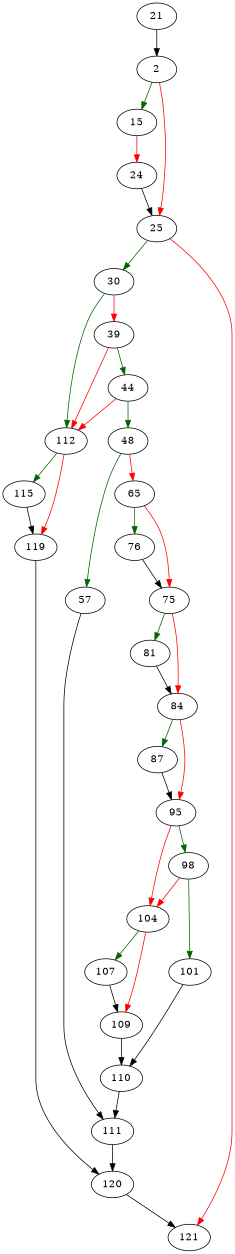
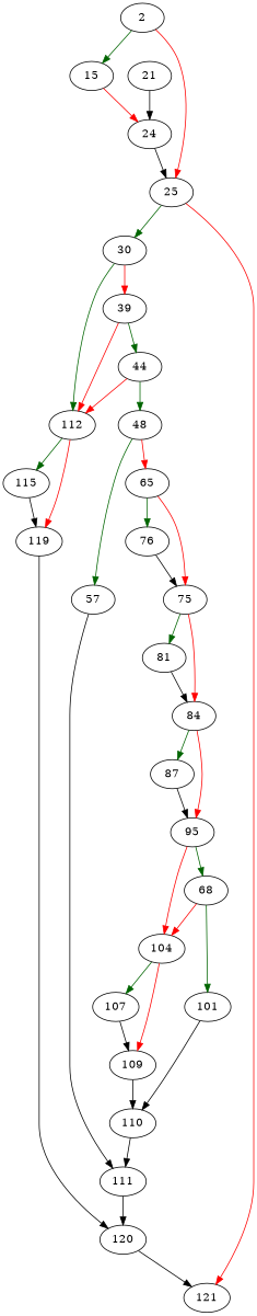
  strict digraph {
    2 [entry=true]
    15
    25
    24
    30
    121
    112
    39
    21
    115
    119
    44
    120
    48
    57
    65
    111
    n18 [label=76]
    75
    81
    84
    87
    95
-   98
+   98 [label=68]
    104
    101
    107
    109
    110
    2 -> 15 [color=darkgreen cond=true]
    2 -> 25 [color=red cond=false]
    15 -> 24 [color=red cond=false]
    25 -> 30 [color=darkgreen cond=true]
    25 -> 121 [color=red cond=false]
    24 -> 25
    30 -> 112 [color=darkgreen cond=true]
    30 -> 39 [color=red cond=false]
    112 -> 115 [color=darkgreen cond=true]
    112 -> 119 [color=red cond=false]
    39 -> 112 [color=red cond=false]
    39 -> 44 [color=darkgreen cond=true]
-   21 -> 2
+   21 -> 24
    115 -> 119
    119 -> 120
    44 -> 112 [color=red cond=false]
    44 -> 48 [color=darkgreen cond=true]
    120 -> 121
    48 -> 57 [color=darkgreen cond=true]
    48 -> 65 [color=red cond=false]
    57 -> 111
    65 -> n18 [color=darkgreen cond=true]
    65 -> 75 [color=red cond=false]
    111 -> 120
    n18 -> 75
    75 -> 81 [color=darkgreen cond=true]
    75 -> 84 [color=red cond=false]
    81 -> 84
    84 -> 87 [color=darkgreen cond=true]
    84 -> 95 [color=red cond=false]
    87 -> 95
    95 -> 98 [color=darkgreen cond=true]
    95 -> 104 [color=red cond=false]
    98 -> 104 [color=red cond=false]
    98 -> 101 [color=darkgreen cond=true]
    104 -> 107 [color=darkgreen cond=true]
    104 -> 109 [color=red cond=false]
    101 -> 110
    107 -> 109
    109 -> 110
    110 -> 111
  }
